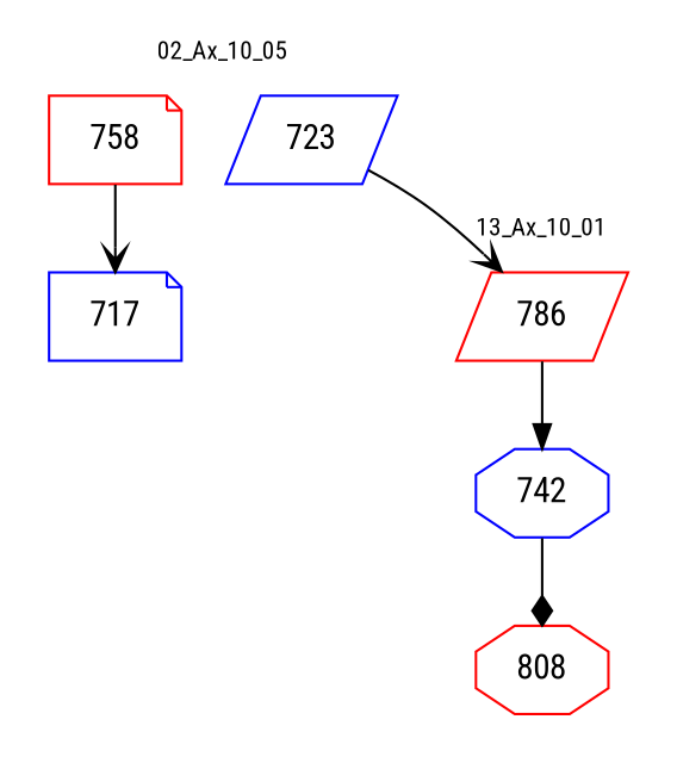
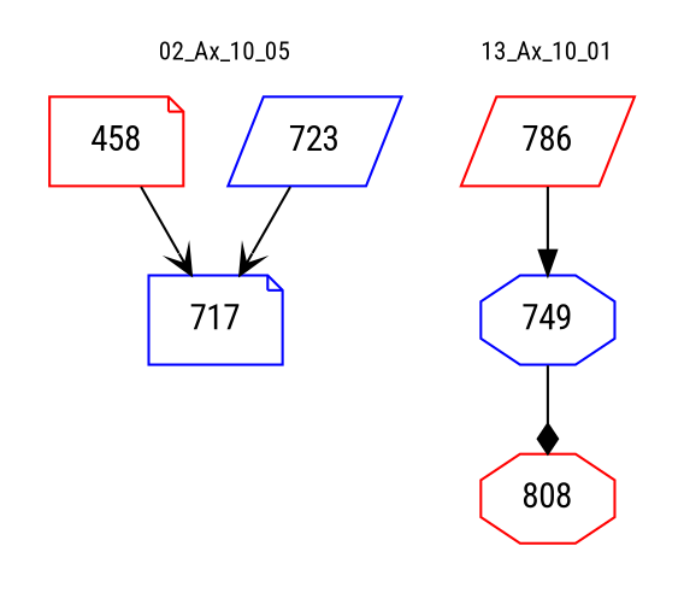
  digraph {
    fontname="Roboto Condensed"
    node [color=blue fontname="Roboto Condensed" shape=parallelogram]
    edge [arrowhead=vee color=black fontname="Roboto Condensed"]
    n1 [label=723]
    n2 [label=717 shape=note]
-   n3 [color=red label=758 shape=note]
+   n3 [color=red label=458 shape=note]
    n4 [color=red label=786]
-   n5 [label=742 shape=octagon]
+   n5 [label=749 shape=octagon]
    n6 [color=red label=808 shape=octagon]
    subgraph cluster_1 {
      color=white
      fontsize=10
      label="02_Ax_10_05"
      n1
      n2
      n3
    }
    subgraph cluster_2 {
      color=white
      fontsize=10
      label="13_Ax_10_01"
      n4
      n5
      n6
    }
-   n1 -> n4
+   n1 -> n2
    n3 -> n2
    n4 -> n5 [arrowhead=normal]
    n5 -> n6 [arrowhead=diamond]
  }
